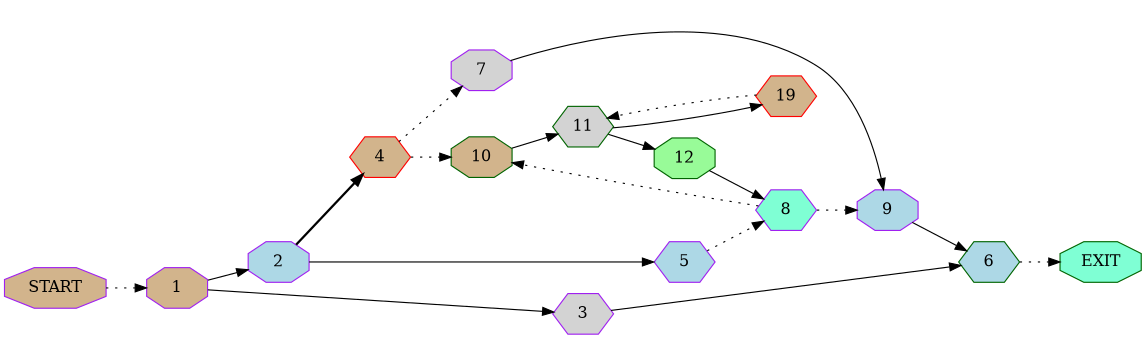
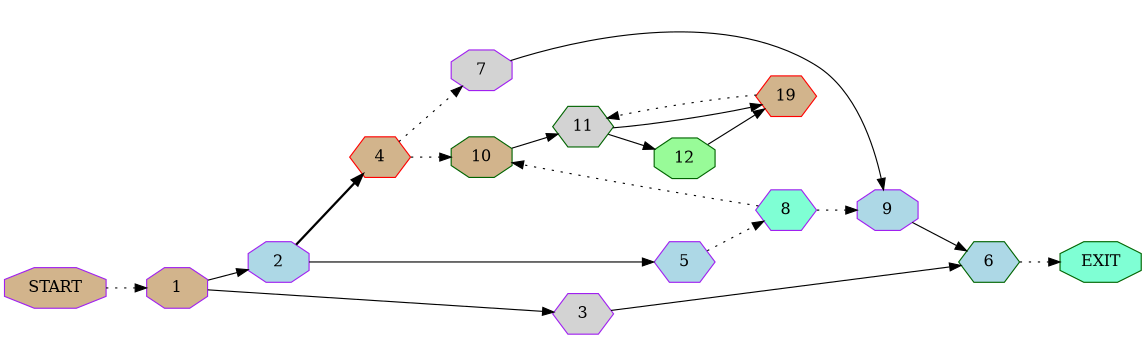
  digraph {
    rankdir=LR
    node [color=purple fillcolor=tan shape=octagon style=filled]
    edge [style=solid]
    n1 [label=START]
    1
    2 [fillcolor=lightblue]
    3 [fillcolor=lightgrey shape=hexagon]
    n5 [color=darkgreen fillcolor=aquamarine label=EXIT]
    4 [color=red shape=hexagon]
    5 [fillcolor=lightblue shape=hexagon]
    6 [color=darkgreen fillcolor=lightblue shape=hexagon]
    7 [fillcolor=lightgrey]
    10 [color=darkgreen]
    8 [fillcolor=aquamarine shape=hexagon]
    9 [fillcolor=lightblue]
    11 [color=darkgreen fillcolor=lightgrey shape=hexagon]
    12 [color=darkgreen fillcolor=palegreen]
    n15 [color=red label=19 shape=hexagon]
    n1 -> 1 [style=dotted]
    1 -> 2
    1 -> 3
    2 -> 4 [style=bold]
    2 -> 5
    3 -> 6
    4 -> 7 [style=dotted]
    4 -> 10 [style=dotted]
    5 -> 8 [style=dotted]
    6 -> n5 [style=dotted]
    7 -> 9
    10 -> 11
    8 -> 10 [style=dotted]
    8 -> 9 [style=dotted]
    9 -> 6
    11 -> 12
    11 -> n15
-   12 -> 8
+   12 -> n15
    n15 -> 11 [style=dotted]
  }
